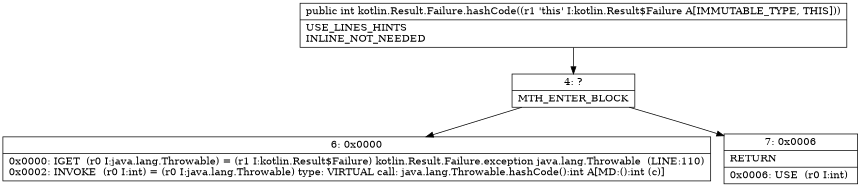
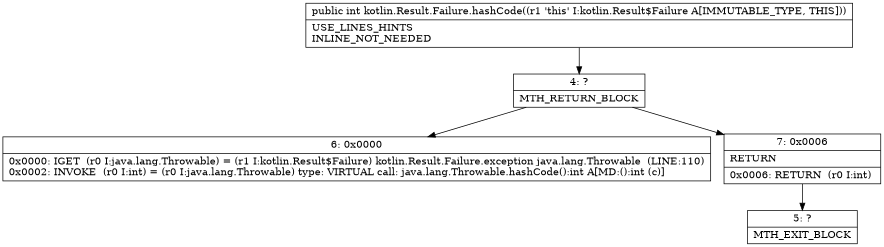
  digraph {
    node [shape=record]
-   n1 [label="{4\:\ ?|MTH_ENTER_BLOCK\l}"]
+   n1 [label="{4\:\ ?|MTH_RETURN_BLOCK\l}"]
    n2 [label="{6\:\ 0x0000|0x0000: IGET  (r0 I:java.lang.Throwable) = (r1 I:kotlin.Result$Failure) kotlin.Result.Failure.exception java.lang.Throwable  (LINE:110)\l0x0002: INVOKE  (r0 I:int) = (r0 I:java.lang.Throwable) type: VIRTUAL call: java.lang.Throwable.hashCode():int A[MD:():int (c)]\l}"]
-   n3 [label="{7\:\ 0x0006|RETURN\l|0x0006: USE  (r0 I:int) \l}"]
+   n3 [label="{7\:\ 0x0006|RETURN\l|0x0006: RETURN  (r0 I:int) \l}"]
+   n4 [label="{5\:\ ?|MTH_EXIT_BLOCK\l}"]
    n5 [label="{public int kotlin.Result.Failure.hashCode((r1 'this' I:kotlin.Result$Failure A[IMMUTABLE_TYPE, THIS]))  | USE_LINES_HINTS\lINLINE_NOT_NEEDED\l}"]
    n1 -> n2
    n1 -> n3
+   n3 -> n4
    n5 -> n1
  }
